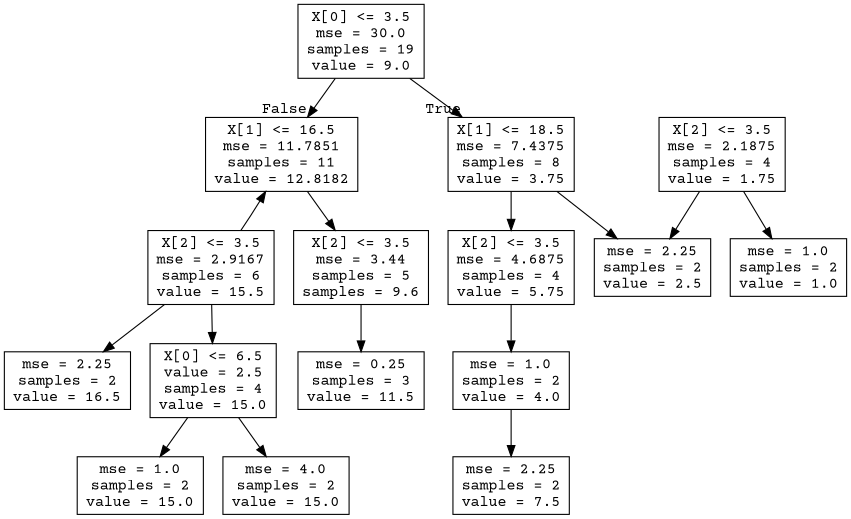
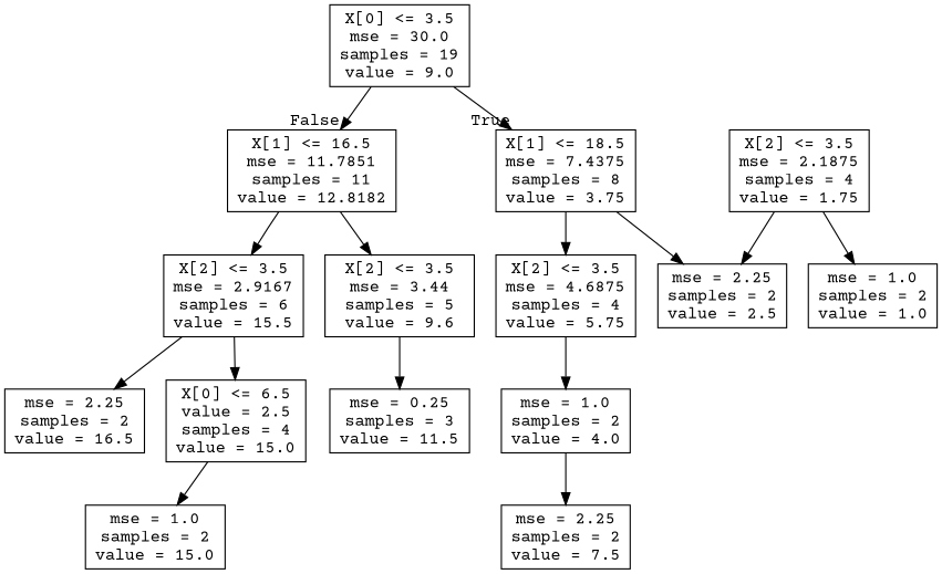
  digraph {
    fontname="Courier Prime"
    node [fontname="Courier Prime" shape=box]
    edge [fontname="Courier Prime"]
    n1 [label="X[0] <= 3.5\nmse = 30.0\nsamples = 19\nvalue = 9.0"]
    n2 [label="X[1] <= 18.5\nmse = 7.4375\nsamples = 8\nvalue = 3.75"]
    n3 [label="X[1] <= 16.5\nmse = 11.7851\nsamples = 11\nvalue = 12.8182"]
    n4 [label="X[2] <= 3.5\nmse = 4.6875\nsamples = 4\nvalue = 5.75"]
    n5 [label="mse = 2.25\nsamples = 2\nvalue = 2.5"]
-   n6 [label="X[2] <= 3.5\nmse = 3.44\nsamples = 5\nsamples = 9.6"]
+   n6 [label="X[2] <= 3.5\nmse = 3.44\nsamples = 5\nvalue = 9.6"]
    n7 [label="X[2] <= 3.5\nmse = 2.9167\nsamples = 6\nvalue = 15.5"]
    n8 [label="X[2] <= 3.5\nmse = 2.1875\nsamples = 4\nvalue = 1.75"]
    n9 [label="mse = 1.0\nsamples = 2\nvalue = 1.0"]
    n10 [label="mse = 1.0\nsamples = 2\nvalue = 4.0"]
    n11 [label="mse = 2.25\nsamples = 2\nvalue = 7.5"]
    n12 [label="mse = 0.25\nsamples = 3\nvalue = 11.5"]
    n13 [label="mse = 2.25\nsamples = 2\nvalue = 16.5"]
    n14 [label="X[0] <= 6.5\nvalue = 2.5\nsamples = 4\nvalue = 15.0"]
    n15 [label="mse = 1.0\nsamples = 2\nvalue = 15.0"]
-   n16 [label="mse = 4.0\nsamples = 2\nvalue = 15.0"]
    n1 -> n2 [headlabel=True labelangle=45 labeldistance=2.5]
    n1 -> n3 [headlabel=False labelangle=-45 labeldistance=2.5]
    n2 -> n4
    n2 -> n5
    n3 -> n6
-   n7 -> n3
+   n3 -> n7
    n4 -> n10
    n6 -> n12
    n7 -> n13
    n7 -> n14
    n8 -> n5
    n8 -> n9
    n10 -> n11
    n14 -> n15
-   n14 -> n16
  }
